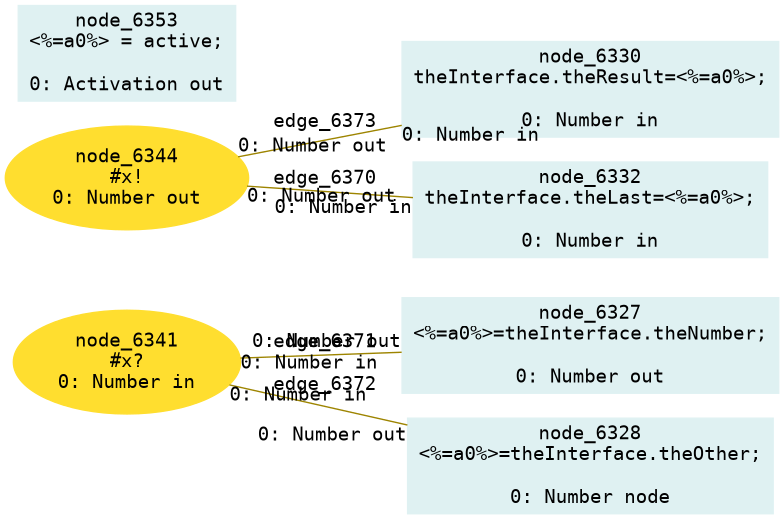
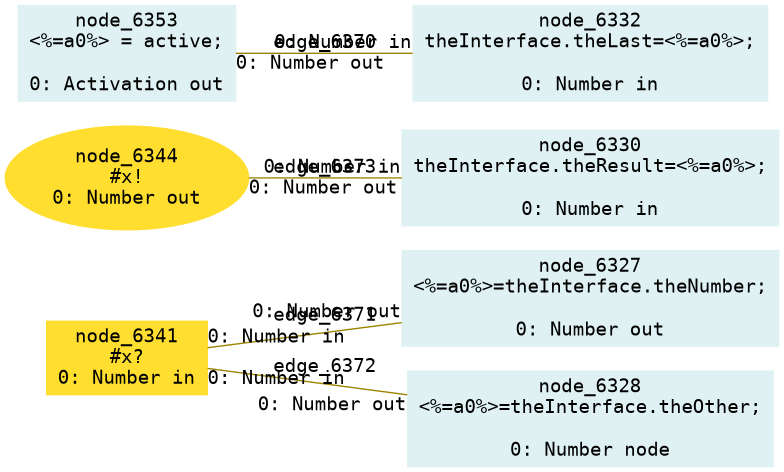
  digraph {
    fontname="DejaVu Sans Mono"
    rankdir=LR
    node [color="#dff1f2" fontname="DejaVu Sans Mono" shape=box style=filled]
    edge [arrowHead=none arrowsize=1 color="#9d8400" dir=none fontname="DejaVu Sans Mono" headlabel="0: Number out" taillabel="0: Number in"]
    n1 [label="node_6327\n<%=a0%>=theInterface.theNumber;\n\n0: Number out"]
    n2 [label="node_6328\n<%=a0%>=theInterface.theOther;\n\n0: Number node"]
    n3 [label="node_6330\ntheInterface.theResult=<%=a0%>;\n\n0: Number in"]
    n4 [label="node_6332\ntheInterface.theLast=<%=a0%>;\n\n0: Number in"]
-   n5 [color="#ffde2f" label="node_6341\n#x?\n0: Number in" shape=ellipse]
+   n5 [color="#ffde2f" label="node_6341\n#x?\n0: Number in"]
    n6 [color="#ffde2f" label="node_6344\n#x!\n0: Number out" shape=ellipse]
    n7 [label="node_6353\n<%=a0%> = active;\n\n0: Activation out"]
    n5 -> n1 [label=edge_6371]
    n5 -> n2 [label=edge_6372]
    n6 -> n3 [headlabel="0: Number in" label=edge_6373 taillabel="0: Number out"]
-   n6 -> n4 [headlabel="0: Number in" label=edge_6370 taillabel="0: Number out"]
+   n7 -> n4 [headlabel="0: Number in" label=edge_6370 taillabel="0: Number out"]
  }
